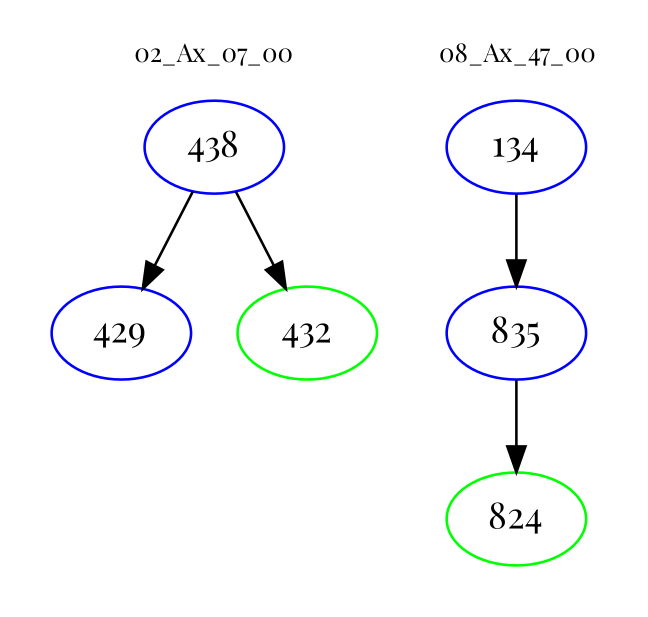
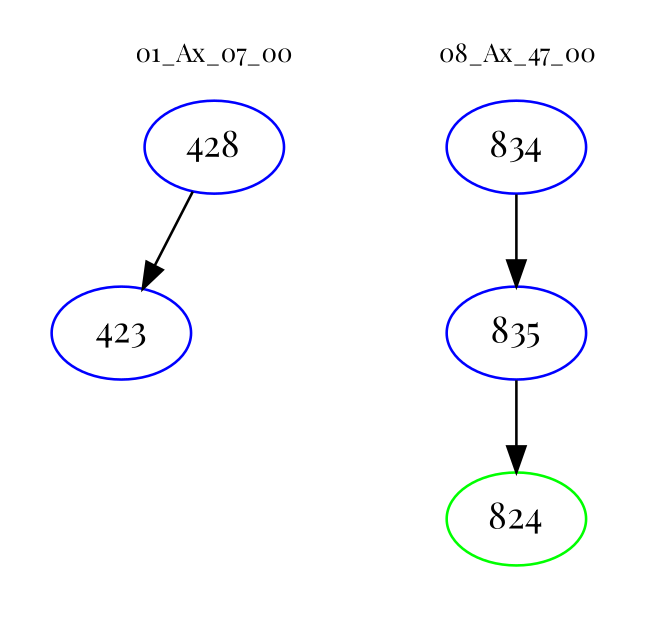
  digraph {
    fontname="Playfair Display"
    node [color=blue fontname="Playfair Display"]
    edge [color=black fontname="Playfair Display"]
-   n1 [label=438]
-   n2 [label=429]
-   n3 [color=green label=432]
-   n4 [label=134]
+   n1 [label=428]
+   n2 [label=423]
+   n4 [label=834]
    n5 [color=green label=824]
    n6 [label=835]
    subgraph cluster_1 {
      color=white
      fontsize=10
-     label="02_Ax_07_00"
+     label="01_Ax_07_00"
      n1
      n2
-     n3
    }
    subgraph cluster_2 {
      color=white
      fontsize=10
      label="08_Ax_47_00"
      n4
      n5
      n6
    }
    n1 -> n2
-   n1 -> n3
    n4 -> n6
    n6 -> n5
  }
